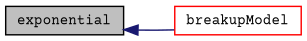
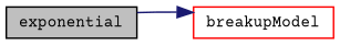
  digraph {
    rankdir=LR
    fontname="Courier Prime"
    node [fontname="Courier Prime" fontsize=10 shape=record]
    n1 [color=black fillcolor=grey75 fontcolor=black height=0.2 label=exponential style=filled width=0.4]
    n2 [color=red height=0.2 label=breakupModel width=0.4]
-   n1 -> n2 [color=midnightblue dir=back fontname="Courier Prime" fontsize=10 labelfontname=Helvetica labelfontsize=10 style=solid]
+   n2 -> n1 [color=midnightblue dir=back fontname="Courier Prime" fontsize=10 labelfontname=Helvetica labelfontsize=10 style=solid]
  }
